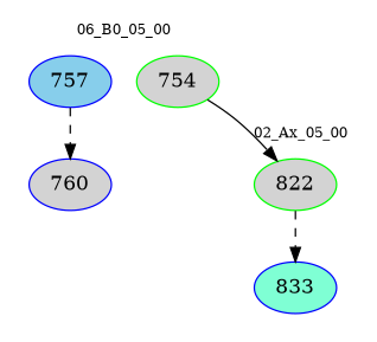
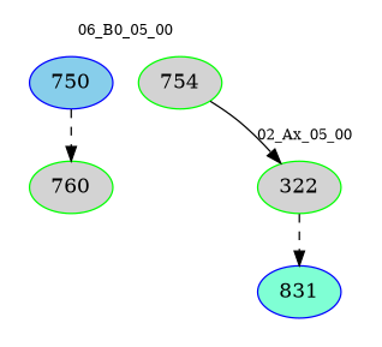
  digraph {
    node [color=green fillcolor=lightgrey style=filled]
    edge [color=black style=dashed]
-   n1 [label=822]
-   n2 [color=blue fillcolor=aquamarine label=833]
+   n1 [label=322]
+   n2 [color=blue fillcolor=aquamarine label=831]
    n3 [label=754]
-   n4 [color=blue fillcolor=skyblue label=757]
-   n5 [color=blue label=760]
+   n4 [color=blue fillcolor=skyblue label=750]
+   n5 [label=760]
    subgraph cluster_1 {
      color=white
      fontsize=10
      label="02_Ax_05_00"
      n1
      n2
    }
    subgraph cluster_2 {
      color=white
      fontsize=10
      label="06_B0_05_00"
      n3
      n4
      n5
    }
    n1 -> n2
    n3 -> n1 [style=solid]
    n4 -> n5
  }
